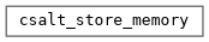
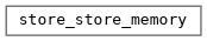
  digraph {
    rankdir=LR
    fontname="DejaVu Sans Mono"
-   n1 [color=grey40 fillcolor=white fontname="DejaVu Sans Mono" fontsize=10 height=0.2 label=csalt_store_memory shape=box style=filled width=0.4]
+   n1 [color=grey40 fillcolor=white fontname="DejaVu Sans Mono" fontsize=10 height=0.2 label=store_store_memory shape=box style=filled width=0.4]
  }
